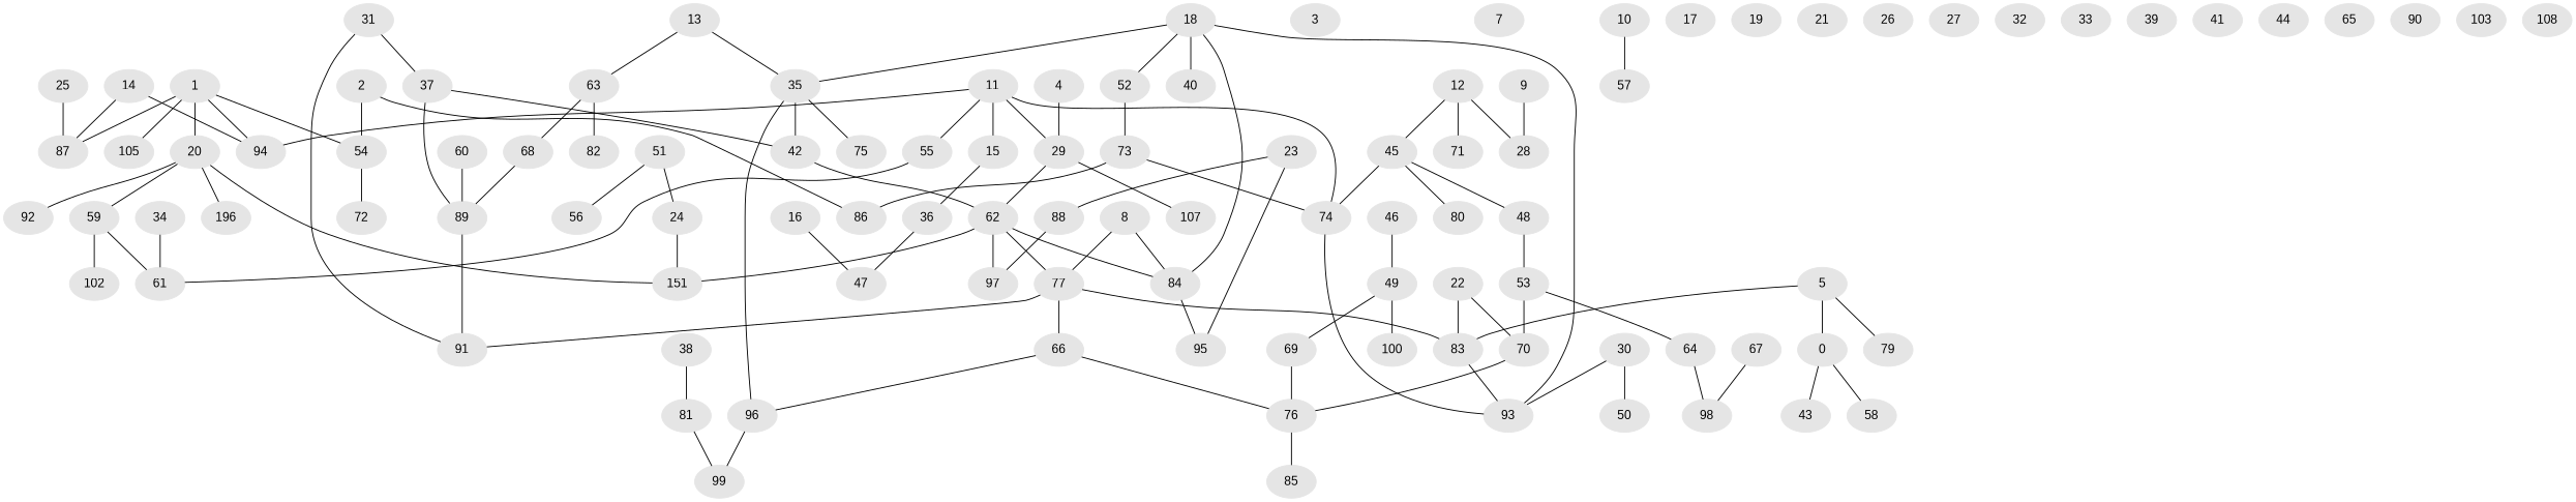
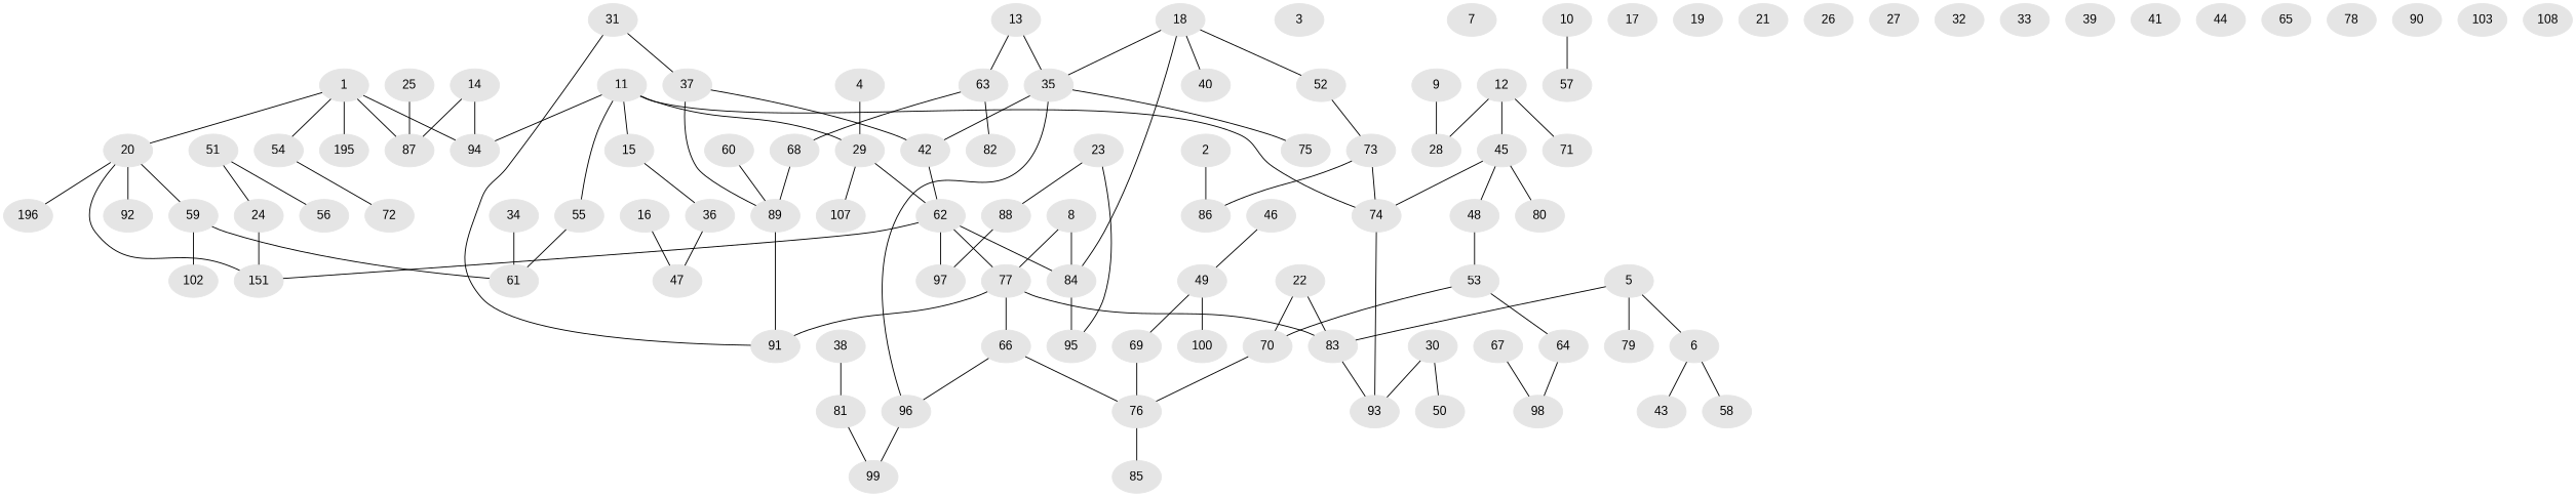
  graph {
    fontname="Liberation Sans"
    node [color=gray90 fontname="Liberation Sans" style=filled]
    edge [fontname="Liberation Sans"]
    1
    20
    54
    87
    94
-   105
+   105 [label=195]
    59
    92
    n9 [label=151]
    n10 [label=196]
    72
    2
    86
    3
    4
    29
    62
    107
    5
-   6 [label=0]
+   6
    79
    83
    43
    58
    93
    7
    8
    77
    84
    66
    96
    76
    91
    95
    9
    28
    10
    57
    11
    15
    55
    74
    36
    61
    12
    45
    71
    48
    80
    13
    35
    63
    42
    75
    68
    82
    14
    47
    16
    17
    18
    40
    52
    73
    19
    102
    21
    22
    70
    23
    88
    97
    24
    25
    26
    27
    30
    50
    31
    37
    89
    32
    33
    34
    99
    38
    81
    39
    41
    44
    53
    46
    49
    69
    100
    64
    51
    56
    98
    60
    65
    85
    67
+   78
    90
    103
    n107 [label=108]
    1 -- 20
    1 -- 54
    1 -- 87
    1 -- 94
    1 -- 105
    20 -- 59
    20 -- 92
    20 -- n9
    20 -- n10
    54 -- 72
    59 -- 61
    59 -- 102
-   2 -- 54
    2 -- 86
    4 -- 29
    29 -- 62
    29 -- 107
    62 -- n9
    62 -- 77
    62 -- 84
    62 -- 97
    5 -- 6
    5 -- 79
    5 -- 83
    6 -- 43
    6 -- 58
    83 -- 93
    8 -- 77
    8 -- 84
    77 -- 83
    77 -- 66
    77 -- 91
    84 -- 95
    66 -- 96
    66 -- 76
    96 -- 99
    76 -- 85
    9 -- 28
    10 -- 57
    11 -- 94
    11 -- 29
    11 -- 15
    11 -- 55
    11 -- 74
    15 -- 36
    55 -- 61
    74 -- 93
    36 -- 47
    12 -- 28
    12 -- 45
    12 -- 71
    45 -- 74
    45 -- 48
    45 -- 80
    48 -- 53
    13 -- 35
    13 -- 63
    35 -- 96
    35 -- 42
    35 -- 75
    63 -- 68
    63 -- 82
    42 -- 62
    68 -- 89
    14 -- 87
    14 -- 94
    16 -- 47
-   18 -- 93
    18 -- 84
    18 -- 35
    18 -- 40
    18 -- 52
    52 -- 73
    73 -- 86
    73 -- 74
    22 -- 83
    22 -- 70
    70 -- 76
    23 -- 95
    23 -- 88
    88 -- 97
    24 -- n9
    25 -- 87
    30 -- 93
    30 -- 50
    31 -- 91
    31 -- 37
    37 -- 42
    37 -- 89
    89 -- 91
    34 -- 61
    38 -- 81
    81 -- 99
    53 -- 70
    53 -- 64
    46 -- 49
    49 -- 69
    49 -- 100
    69 -- 76
    64 -- 98
    51 -- 24
    51 -- 56
    60 -- 89
    67 -- 98
  }
